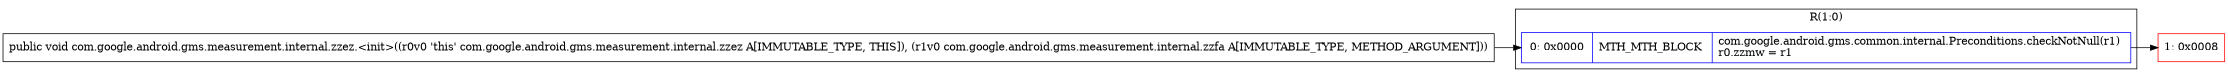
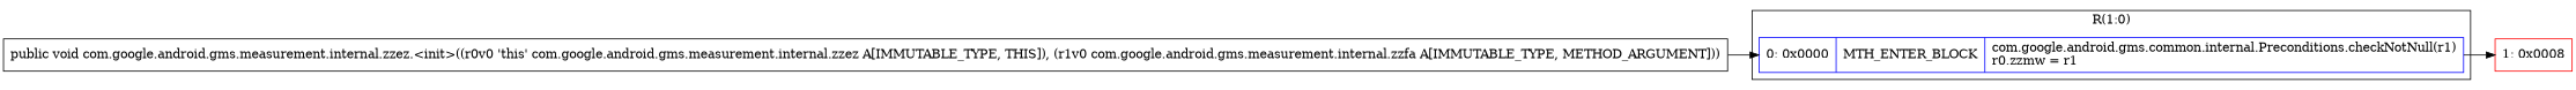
  digraph {
    rankdir=LR
    node [shape=record]
-   n1 [color=blue label="{0\:\ 0x0000|MTH_MTH_BLOCK\l|com.google.android.gms.common.internal.Preconditions.checkNotNull(r1)\lr0.zzmw = r1\l}"]
+   n1 [color=blue label="{0\:\ 0x0000|MTH_ENTER_BLOCK\l|com.google.android.gms.common.internal.Preconditions.checkNotNull(r1)\lr0.zzmw = r1\l}"]
    n2 [color=red label="{1\:\ 0x0008}"]
    n3 [label="{public void com.google.android.gms.measurement.internal.zzez.\<init\>((r0v0 'this' com.google.android.gms.measurement.internal.zzez A[IMMUTABLE_TYPE, THIS]), (r1v0 com.google.android.gms.measurement.internal.zzfa A[IMMUTABLE_TYPE, METHOD_ARGUMENT])) }"]
    subgraph cluster_1 {
      label="R(1:0)"
      n1
    }
    n1 -> n2
    n3 -> n1
  }
